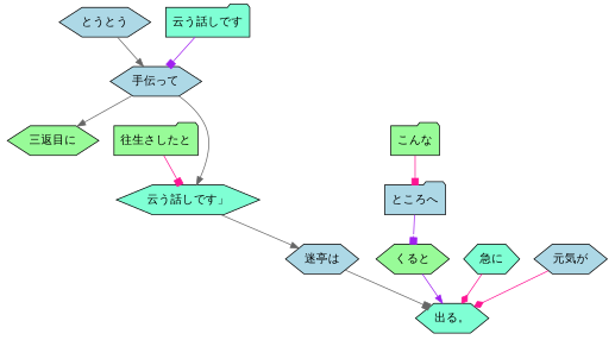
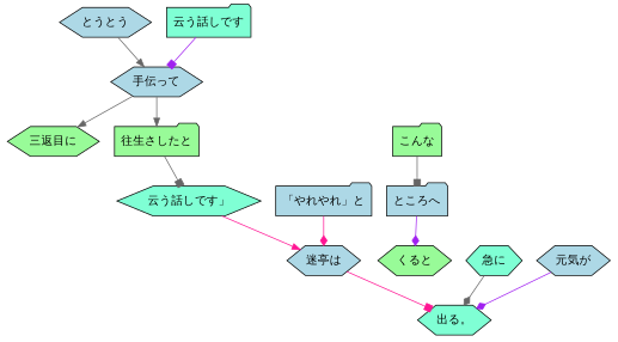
  digraph {
    node [fillcolor=lightblue shape=hexagon style=filled]
    edge [arrowhead=normal color=gray40]
    n1 [label="とうとう"]
    n2 [label="手伝って"]
    n3 [fillcolor=palegreen label="三返目に"]
    n4 [fillcolor=palegreen label="往生さしたと" shape=folder]
    n5 [fillcolor=aquamarine label="云う話しです" shape=folder]
    n6 [fillcolor=aquamarine label="云う話しです」"]
    n7 [label="迷亭は"]
    n8 [fillcolor=aquamarine label="出る。"]
+   n9 [label="「やれやれ」と" shape=folder]
    n10 [fillcolor=palegreen label="こんな" shape=folder]
    n11 [label="ところへ" shape=folder]
    n12 [fillcolor=palegreen label="くると"]
    n13 [fillcolor=aquamarine label="急に"]
    n14 [label="元気が"]
    n1 -> n2
    n2 -> n3
-   n2 -> n6
-   n4 -> n6 [arrowhead=box color=deeppink]
+   n2 -> n4
+   n4 -> n6 [arrowhead=box]
    n5 -> n2 [arrowhead=box color=purple]
-   n6 -> n7
-   n7 -> n8 [arrowhead=box]
-   n10 -> n11 [arrowhead=box color=deeppink]
-   n11 -> n12 [arrowhead=box color=purple]
-   n12 -> n8 [color=purple]
-   n13 -> n8 [arrowhead=diamond color=deeppink]
-   n14 -> n8 [arrowhead=diamond color=deeppink]
+   n6 -> n7 [color=deeppink]
+   n7 -> n8 [arrowhead=box color=deeppink]
+   n9 -> n7 [arrowhead=diamond color=deeppink]
+   n10 -> n11 [arrowhead=box]
+   n11 -> n12 [arrowhead=diamond color=purple]
+   n13 -> n8 [arrowhead=diamond]
+   n14 -> n8 [arrowhead=diamond color=purple]
  }
